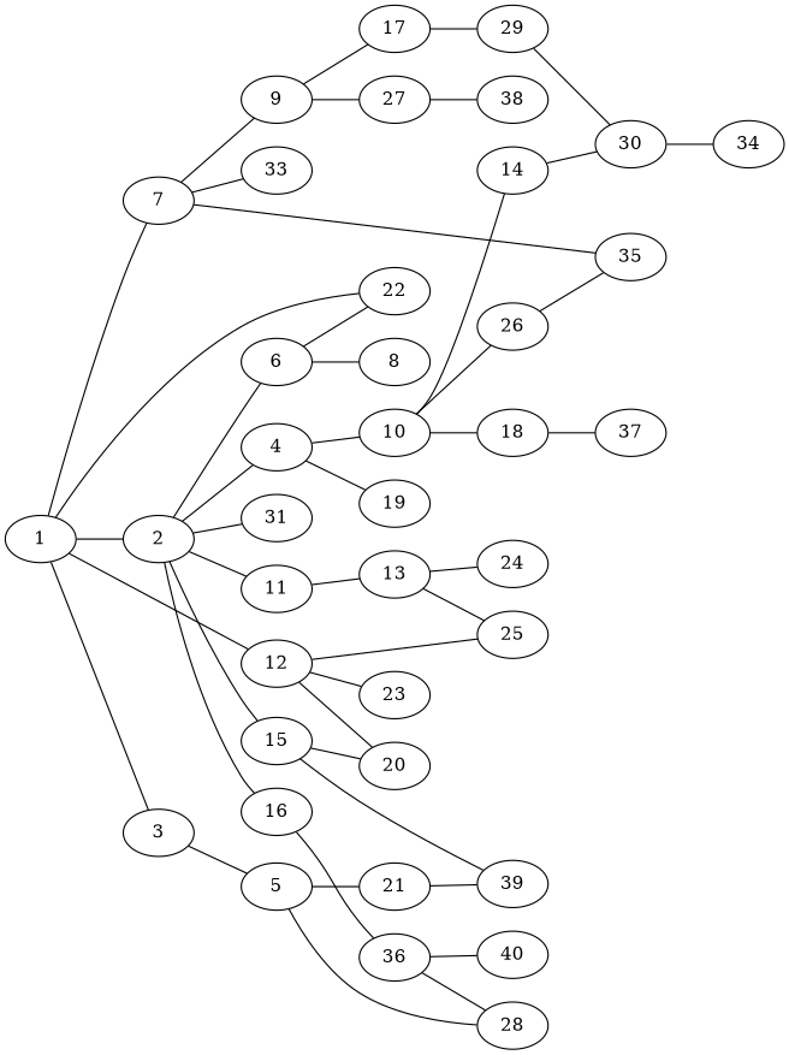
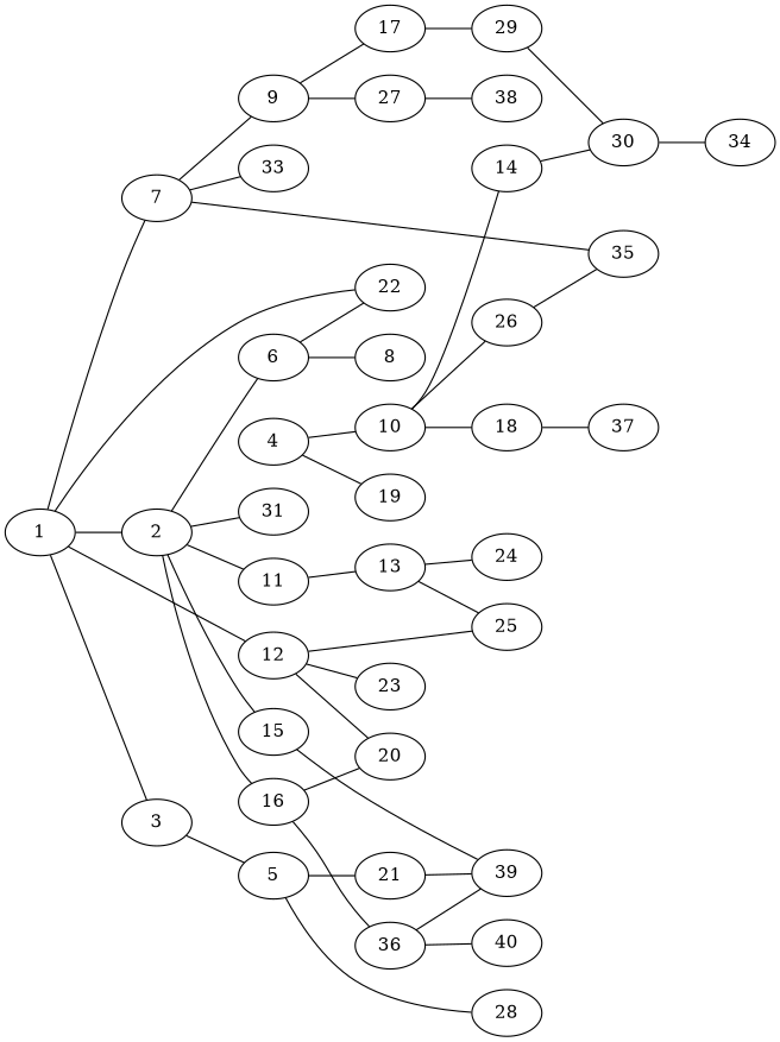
  graph {
    rankdir=LR
    1
    2
    3
    7
    12
    22
    4
    6
    11
    15
    16
    31
    5
    9
    33
    35
    20
    23
    25
    10
    19
    8
    13
    39
    36
    21
    28
    17
    27
    14
    18
    26
    24
    40
    30
    37
    29
    38
    34
    1 -- 2
    1 -- 3
    1 -- 7
    1 -- 12
    1 -- 22
-   2 -- 4
    2 -- 6
    2 -- 11
    2 -- 15
    2 -- 16
    2 -- 31
    3 -- 5
    7 -- 9
    7 -- 33
    7 -- 35
    12 -- 20
    12 -- 23
    12 -- 25
    4 -- 10
    4 -- 19
    6 -- 22
    6 -- 8
    11 -- 13
    15 -- 39
-   15 -- 20
+   16 -- 20
    16 -- 36
    5 -- 21
    5 -- 28
    9 -- 17
    9 -- 27
    10 -- 14
    10 -- 18
    10 -- 26
    13 -- 25
    13 -- 24
-   36 -- 28
+   36 -- 39
    36 -- 40
    21 -- 39
    17 -- 29
    27 -- 38
    14 -- 30
    18 -- 37
    26 -- 35
    30 -- 34
    29 -- 30
  }
